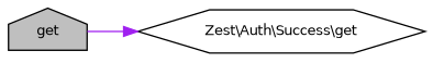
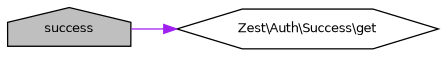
  digraph {
    rankdir=LR
    node [color=black fontname=Helvetica fontsize=10 style=filled]
-   n1 [fillcolor=grey75 fontcolor=black height=0.2 label=get shape=house width=0.4]
+   n1 [fillcolor=grey75 fontcolor=black height=0.2 label=success shape=house width=0.4]
    n2 [fillcolor=white height=0.2 label="Zest\\Auth\\Success\\get" shape=hexagon width=0.4]
    n1 -> n2 [color=purple fontname=Helvetica fontsize=10 labelfontname=Helvetica labelfontsize=10 style=solid]
  }
